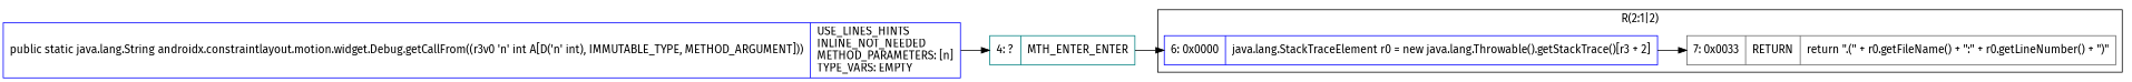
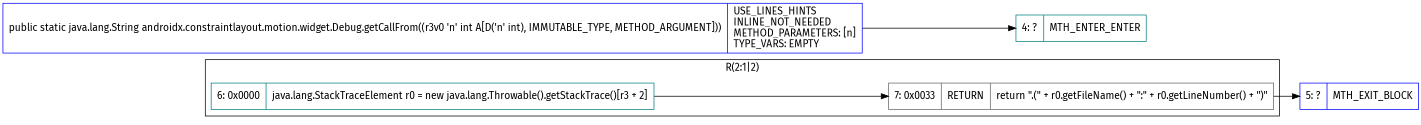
  digraph {
    fontname="Fira Sans"
    rankdir=LR
    node [color=teal fontname="Fira Sans" shape=record]
    edge [fontname="Fira Sans"]
-   n1 [color=blue label="{6\:\ 0x0000|java.lang.StackTraceElement r0 = new java.lang.Throwable().getStackTrace()[r3 + 2]\l}"]
+   n1 [label="{6\:\ 0x0000|java.lang.StackTraceElement r0 = new java.lang.Throwable().getStackTrace()[r3 + 2]\l}"]
    n2 [color=gray40 label="{7\:\ 0x0033|RETURN\l|return \".(\" + r0.getFileName() + \":\" + r0.getLineNumber() + \")\"\l}"]
+   n3 [color=blue label="{5\:\ ?|MTH_EXIT_BLOCK\l}"]
    n4 [label="{4\:\ ?|MTH_ENTER_ENTER\l}"]
    n5 [color=blue label="{public static java.lang.String androidx.constraintlayout.motion.widget.Debug.getCallFrom((r3v0 'n' int A[D('n' int), IMMUTABLE_TYPE, METHOD_ARGUMENT]))  | USE_LINES_HINTS\lINLINE_NOT_NEEDED\lMETHOD_PARAMETERS: [n]\lTYPE_VARS: EMPTY\l}"]
    subgraph cluster_1 {
      label="R(2:1|2)"
      n1
      n2
    }
    n1 -> n2
-   n4 -> n1
+   n2 -> n3
    n5 -> n4
  }
